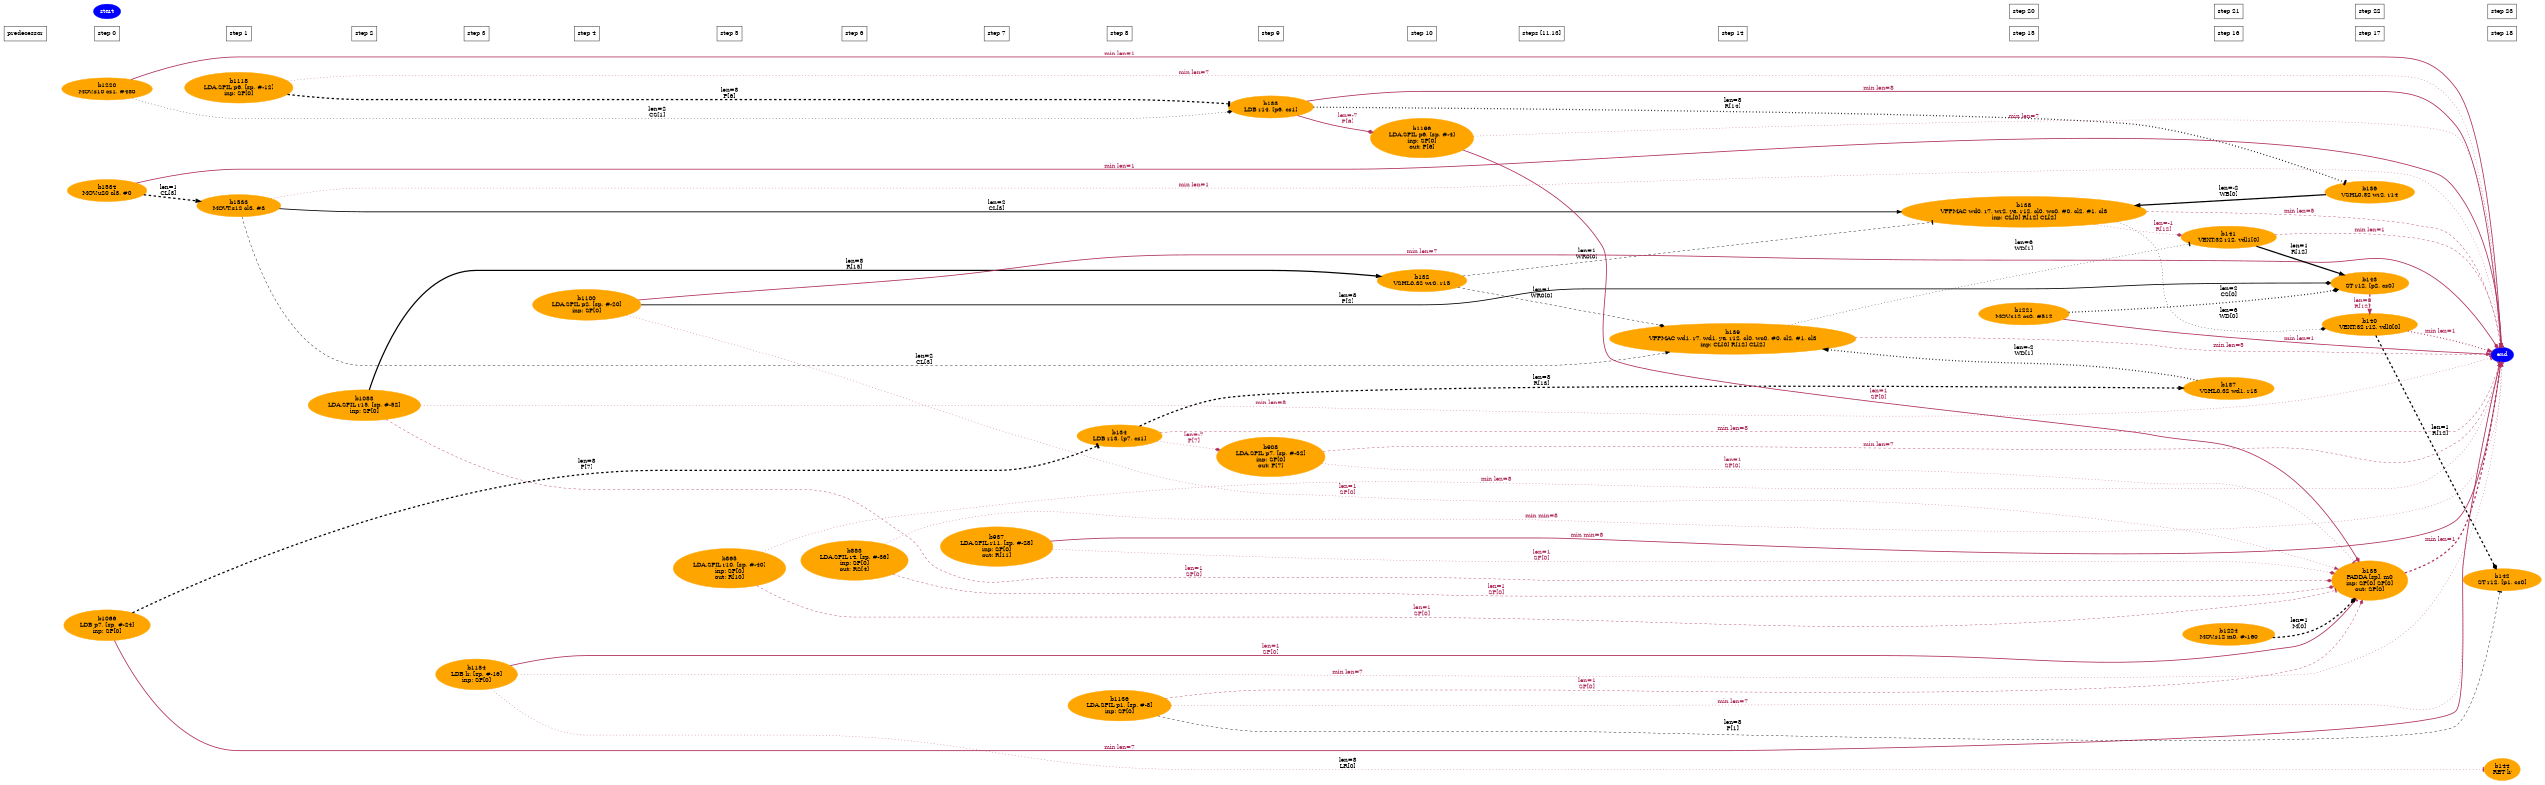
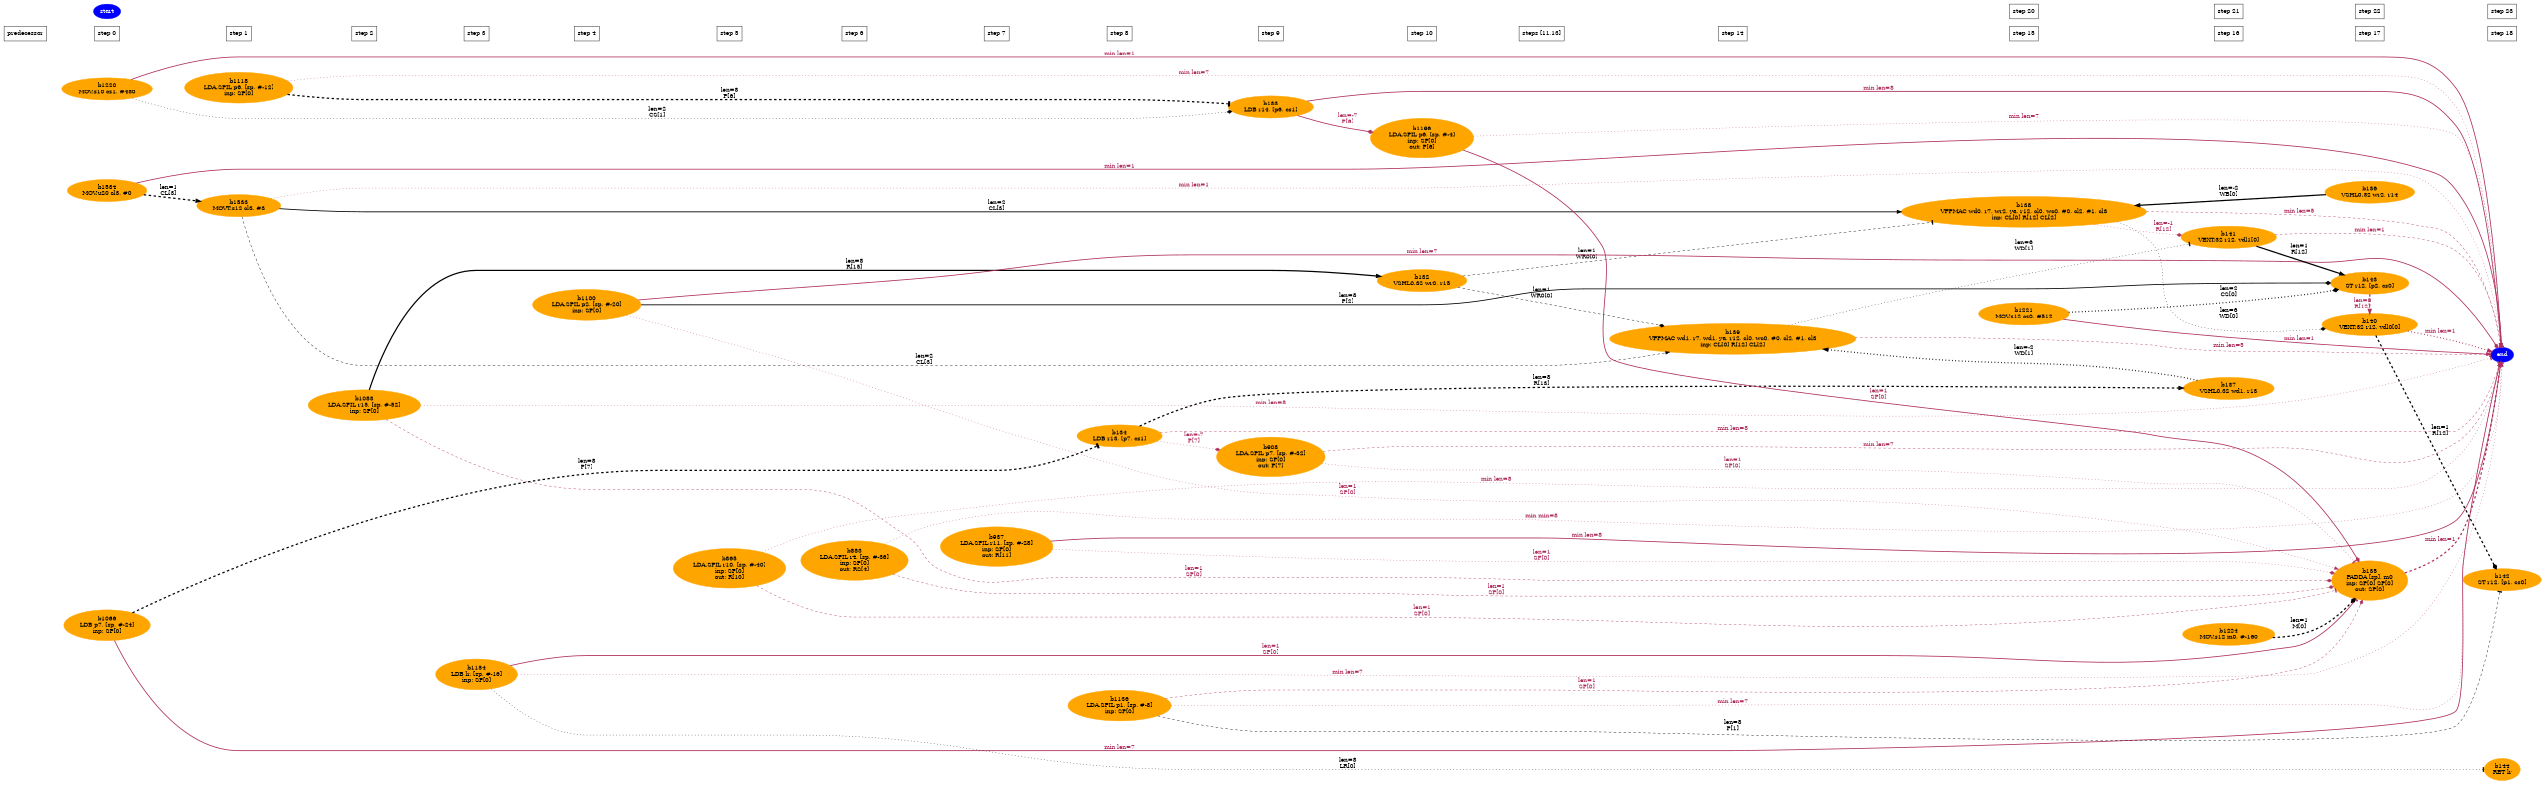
  digraph {
    rankdir=LR
    node [color=orange fontcolor=black style=filled]
    edge [color=maroon fontcolor=maroon style=dashed weight=1000]
    n1 [label="b132\nVSHL0.32 wr0, r15"]
    n2 [label="step 10" shape=box color="" fontcolor="" style=""]
    n3 [label="b133\nLDB r14, [p6, cs1]"]
    n4 [label="step 9" shape=box color="" fontcolor="" style=""]
    n5 [label="b134\nLDB r13, [p7, cs1]"]
    n6 [label="step 8" shape=box color="" fontcolor="" style=""]
    n7 [label="b136\nVSHL0.32 wr2, r14"]
    n8 [label="step 17" shape=box color="" fontcolor="" style=""]
    n9 [label="b137\nVSHL0.32 wd1, r13"]
    n10 [label="step 16" shape=box color="" fontcolor="" style=""]
    n11 [label="b138\nVFPMAC wd0, r7, wr2, ya, r12, cl0, wc0, #0, cl2, #1, cl3\ninp: CL[0] R[12] CL[2]"]
    n12 [label="step 15" shape=box color="" fontcolor="" style=""]
    n13 [label="b139\nVFPMAC wd1, r7, wd1, ya, r12, cl0, wc0, #0, cl2, #1, cl3\ninp: CL[0] R[12] CL[2]"]
    n14 [label="step 14" shape=box color="" fontcolor="" style=""]
    n15 [label="b144\nRET lr"]
    n16 [label="step 18" shape=box color="" fontcolor="" style=""]
    n17 [label="b1220\nMOV.s10 cs1, #480"]
    n18 [label="step 0" shape=box color="" fontcolor="" style=""]
    n19 [label="b1533\nMOVT.s12 cl3, #3"]
    n20 [label="step 1" shape=box color="" fontcolor="" style=""]
    n21 [label="b1534\nMOV.u20 cl3, #0"]
    n22 [label="b937\nLDA.SPIL r11, [sp, #-28]\ninp: SP[0]\nout: R[11]"]
    n23 [label="step 7" shape=box color="" fontcolor="" style=""]
    n24 [label="b865\nLDA.SPIL r10, [sp, #-40]\ninp: SP[0]\nout: R[10]"]
    n25 [label="step 5" shape=box color="" fontcolor="" style=""]
    n26 [label="b883\nLDA.SPIL r4, [sp, #-36]\ninp: SP[0]\nout: RS[4]"]
    n27 [label="step 6" shape=box color="" fontcolor="" style=""]
    n28 [label="b908\nLDA.SPIL p7, [sp, #-32]\ninp: SP[0]\nout: P[7]"]
    n29 [label="b1066\nLDB p7, [sp, #-24]\ninp: SP[0]"]
    n30 [label="b1083\nLDA.SPIL r15, [sp, #-52]\ninp: SP[0]"]
    n31 [label="step 2" shape=box color="" fontcolor="" style=""]
    n32 [label="b1100\nLDA.SPIL p2, [sp, #-20]\ninp: SP[0]"]
    n33 [label="step 4" shape=box color="" fontcolor="" style=""]
    n34 [label="b1118\nLDA.SPIL p6, [sp, #-12]\ninp: SP[0]"]
    n35 [label="b1136\nLDA.SPIL p1, [sp, #-8]\ninp: SP[0]"]
    n36 [label="b1154\nLDB lr, [sp, #-16]\ninp: SP[0]"]
    n37 [label="step 3" shape=box color="" fontcolor="" style=""]
    n38 [label="b1196\nLDA.SPIL p6, [sp, #-4]\ninp: SP[0]\nout: P[6]"]
    n39 [label="b135\nPADDA [sp], m0\ninp: SP[0] SP[0]\nout: SP[0]"]
    n40 [label="step 22" shape=box color="" fontcolor="" style=""]
    n41 [label="b140\nVEXT.32 r12, vdl0[0]"]
    n42 [label="b141\nVEXT.32 r12, vdl1[0]"]
    n43 [label="step 21" shape=box color="" fontcolor="" style=""]
    n44 [label="b142\nST r12, [p1, cs0]"]
    n45 [label="step 23" shape=box color="" fontcolor="" style=""]
    n46 [label="b143\nST r12, [p2, cs0]"]
    n47 [label="b1221\nMOV.s12 cs0, #512"]
    n48 [label="step 20" shape=box color="" fontcolor="" style=""]
    n49 [label="b1224\nMOV.s12 m0, #-160"]
    n50 [color=blue fontcolor=white label=start]
    n51 [color=blue fontcolor=white label=end]
    n52 [label="steps [11,13]" shape=box color="" fontcolor="" style=""]
    n53 [label=predecessor shape=box color="" fontcolor="" style=""]
    subgraph sub_1 {
      rank=same
      n1
      n2
    }
    subgraph sub_2 {
      rank=same
      n3
      n4
    }
    subgraph sub_3 {
      rank=same
      n5
      n6
    }
    subgraph sub_4 {
      rank=same
      n7
      n8
    }
    subgraph sub_5 {
      rank=same
      n9
      n10
    }
    subgraph sub_6 {
      rank=same
      n11
      n12
    }
    subgraph sub_7 {
      rank=same
      n13
      n14
    }
    subgraph sub_8 {
      rank=same
      n15
      n16
    }
    subgraph sub_9 {
      rank=same
      n17
      n18
    }
    subgraph sub_10 {
      rank=same
      n19
      n20
    }
    subgraph sub_11 {
      rank=same
      n18
      n21
    }
    subgraph sub_12 {
      rank=same
      n22
      n23
    }
    subgraph sub_13 {
      rank=same
      n24
      n25
    }
    subgraph sub_14 {
      rank=same
      n26
      n27
    }
    subgraph sub_15 {
      rank=same
      n4
      n28
    }
    subgraph sub_16 {
      rank=same
      n18
      n29
    }
    subgraph sub_17 {
      rank=same
      n30
      n31
    }
    subgraph sub_18 {
      rank=same
      n32
      n33
    }
    subgraph sub_19 {
      rank=same
      n20
      n34
    }
    subgraph sub_20 {
      rank=same
      n6
      n35
    }
    subgraph sub_21 {
      rank=same
      n36
      n37
    }
    subgraph sub_22 {
      rank=same
      n2
      n38
    }
    subgraph sub_23 {
      rank=same
      n39
      n40
    }
    subgraph sub_24 {
      rank=same
      n40
      n41
    }
    subgraph sub_25 {
      rank=same
      n42
      n43
    }
    subgraph sub_26 {
      rank=same
      n44
      n45
    }
    subgraph sub_27 {
      rank=same
      n40
      n46
    }
    subgraph sub_28 {
      rank=same
      n47
      n48
    }
    subgraph sub_29 {
      rank=same
      n43
      n49
    }
    subgraph sub_30 {
      rank=same
      n18
      n50
    }
    subgraph sub_31 {
      rank=same
      n45
      n51
    }
    n1 -> n11 [arrowhead=tee color=black fontcolor=black label="len=1\nWR0[0]"]
    n1 -> n13 [arrowhead=diamond color=black fontcolor=black label="len=1\nWR0[0]"]
    n2 -> n52 [style=invis weight=9000 color="" fontcolor=""]
-   n3 -> n7 [arrowhead=tee color=black fontcolor=black label="len=8\nR[14]" penwidth=3 style=dotted]
    n3 -> n38 [arrowhead=diamond label="len=-7\nP[6]" style=bold]
    n3 -> n51 [arrowhead=tee label="min len=8" style=bold]
    n4 -> n2 [style=invis weight=9000 color="" fontcolor=""]
    n5 -> n9 [arrowhead=normal color=black fontcolor=black label="len=8\nR[13]" penwidth=3]
    n5 -> n28 [arrowhead=diamond label="len=-7\nP[7]" style=dotted]
    n5 -> n51 [arrowhead=normal label="min len=8"]
    n6 -> n4 [style=invis weight=9000 color="" fontcolor=""]
    n8 -> n16 [style=invis weight=9000 color="" fontcolor=""]
    n10 -> n8 [style=invis weight=9000 color="" fontcolor=""]
    n11 -> n7 [color=black dir=back fontcolor=black label="len=-2\nWB[0]" penwidth=3 style=bold]
    n11 -> n41 [arrowhead=diamond color=black fontcolor=black label="len=6\nWD[0]" style=dotted]
    n11 -> n42 [arrowhead=diamond label="len=-1\nR[12]" style=dotted]
    n11 -> n51 [arrowhead=normal label="min len=5"]
    n12 -> n10 [style=invis weight=9000 color="" fontcolor=""]
    n13 -> n9 [color=black dir=back fontcolor=black label="len=-2\nWD[1]" penwidth=3 style=dotted]
    n13 -> n42 [arrowhead=tee color=black fontcolor=black label="len=6\nWD[1]" style=dotted]
    n13 -> n51 [arrowhead=tee label="min len=5"]
    n14 -> n12 [style=invis weight=9000 color="" fontcolor=""]
    n17 -> n3 [arrowhead=diamond color=black fontcolor=black label="len=2\nCS[1]" style=dotted]
    n17 -> n51 [arrowhead=normal label="min len=1" style=bold]
    n18 -> n20 [style=invis weight=9000 color="" fontcolor=""]
    n19 -> n11 [arrowhead=normal color=black fontcolor=black label="len=2\nCL[3]" style=bold]
    n19 -> n13 [arrowhead=normal color=black fontcolor=black label="len=2\nCL[3]"]
    n19 -> n51 [arrowhead=diamond label="min len=1" style=dotted]
    n20 -> n31 [style=invis weight=9000 color="" fontcolor=""]
    n21 -> n19 [arrowhead=normal color=black fontcolor=black label="len=1\nCL[3]" penwidth=3]
    n21 -> n51 [arrowhead=tee label="min len=1" style=bold]
    n22 -> n39 [arrowhead=diamond label="len=1\nSP[0]" style=dotted]
-   n22 -> n51 [arrowhead=diamond label="min min=8" style=bold]
+   n22 -> n51 [arrowhead=diamond label="min len=8" style=bold]
    n23 -> n6 [style=invis weight=9000 color="" fontcolor=""]
    n24 -> n39 [arrowhead=tee label="len=1\nSP[0]"]
    n24 -> n51 [arrowhead=normal label="min len=8" style=dotted]
    n25 -> n27 [style=invis weight=9000 color="" fontcolor=""]
    n26 -> n39 [arrowhead=diamond label="len=1\nSP[0]"]
    n26 -> n51 [arrowhead=normal label="min min=8" style=dotted]
    n27 -> n23 [style=invis weight=9000 color="" fontcolor=""]
    n28 -> n39 [arrowhead=tee label="len=1\nSP[0]" style=dotted]
    n28 -> n51 [arrowhead=tee label="min len=7"]
    n29 -> n5 [arrowhead=tee color=black fontcolor=black label="len=8\nP[7]" penwidth=3]
    n29 -> n51 [arrowhead=tee label="min len=7" style=bold]
    n30 -> n1 [arrowhead=normal color=black fontcolor=black label="len=8\nR[15]" penwidth=3 style=bold]
    n30 -> n39 [arrowhead=diamond label="len=1\nSP[0]"]
    n30 -> n51 [arrowhead=tee label="min len=8" style=dotted]
    n31 -> n37 [style=invis weight=9000 color="" fontcolor=""]
    n32 -> n39 [arrowhead=normal label="len=1\nSP[0]" style=dotted]
    n32 -> n46 [arrowhead=diamond color=black fontcolor=black label="len=8\nP[2]" style=bold]
    n32 -> n51 [arrowhead=diamond label="min len=7" style=bold]
    n33 -> n25 [style=invis weight=9000 color="" fontcolor=""]
    n34 -> n3 [arrowhead=tee color=black fontcolor=black label="len=8\nP[6]" penwidth=3]
    n34 -> n51 [arrowhead=normal label="min len=7" style=dotted]
    n35 -> n39 [arrowhead=diamond label="len=1\nSP[0]"]
    n35 -> n44 [arrowhead=tee color=black fontcolor=black label="len=8\nP[1]"]
    n35 -> n51 [arrowhead=normal label="min len=7" style=dotted]
-   n36 -> n15 [arrowhead=tee fontcolor=black label="len=8\nLR[0]" style=dotted]
+   n36 -> n15 [arrowhead=tee color=black fontcolor=black label="len=8\nLR[0]" style=dotted]
    n36 -> n39 [arrowhead=tee label="len=1\nSP[0]" style=bold]
    n36 -> n51 [arrowhead=tee label="min len=7" style=dotted]
    n37 -> n33 [style=invis weight=9000 color="" fontcolor=""]
    n38 -> n39 [arrowhead=diamond label="len=1\nSP[0]" style=bold]
    n38 -> n51 [arrowhead=normal label="min len=7" style=dotted]
    n39 -> n51 [arrowhead=normal label="min len=1" penwidth=3]
    n40 -> n45 [style=invis weight=9000 color="" fontcolor=""]
    n41 -> n44 [arrowhead=diamond color=black fontcolor=black label="len=1\nR[12]" penwidth=3]
    n41 -> n51 [arrowhead=normal label="min len=1" penwidth=3 style=dotted]
    n42 -> n46 [arrowhead=normal color=black fontcolor=black label="len=1\nR[12]" penwidth=3 style=bold]
    n42 -> n51 [arrowhead=normal label="min len=1"]
    n43 -> n40 [style=invis weight=9000 color="" fontcolor=""]
    n46 -> n41 [arrowhead=normal label="len=0\nR[12]" penwidth=3]
    n47 -> n46 [arrowhead=diamond color=black fontcolor=black label="len=2\nCS[0]" penwidth=3 style=dotted]
    n47 -> n51 [arrowhead=normal label="min len=1" style=bold]
    n48 -> n43 [style=invis weight=9000 color="" fontcolor=""]
    n49 -> n39 [arrowhead=diamond color=black fontcolor=black label="len=1\nM[0]" penwidth=3]
    n52 -> n14 [style=invis weight=9000 color="" fontcolor=""]
    n53 -> n18 [style=invis weight=9000 color="" fontcolor=""]
  }
